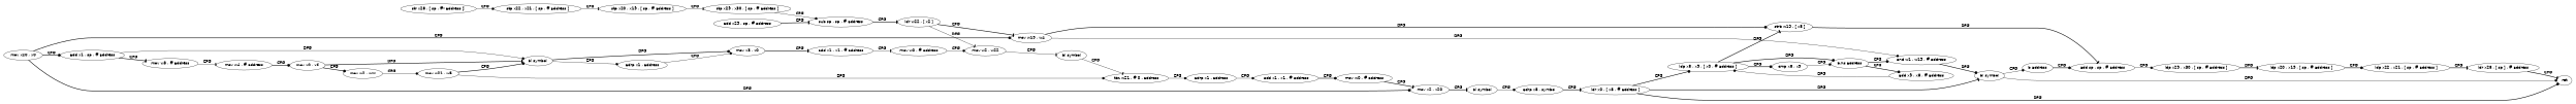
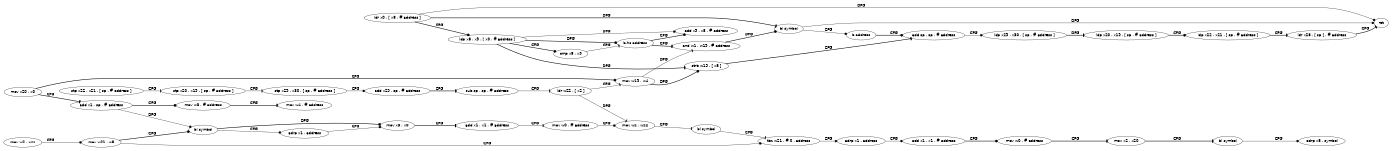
  digraph {
    fontname="DejaVu Sans"
    rankdir=LR
    node [fontname="DejaVu Sans"]
    edge [arrowhead=dot fontname="DejaVu Sans" style=bold]
-   n1 [label="str x28 , [ sp , #- address ]!"]
    n2 [label="stp x22 , x21 , [ sp , # address ]"]
    n3 [label="stp x20 , x19 , [ sp , # address ]"]
    n4 [label="stp x29 , x30 , [ sp , # address ]"]
    n5 [label="add x29 , sp , # address"]
    n6 [label="sub sp , sp , # address"]
    n7 [label="ldr w22 , [ x2 ]"]
    n8 [label="mov w19 , w4"]
    n9 [label="mov w2 , w22"]
    n10 [label="and w1 , w19 , # address"]
    n11 [label="strb w19 , [ x8 ]"]
    n12 [label="bl symbol"]
    n13 [label="mov x20 , x0"]
    n14 [label="add x1 , sp , # address"]
    n15 [label="mov x2 , x20"]
    n16 [label="bl symbol"]
    n17 [label="add sp , sp , # address"]
    n18 [label="mov w3 , # address"]
    n19 [label="bl symbol"]
    n20 [label="bl symbol"]
    n21 [label="mov w4 , # address"]
    n22 [label="adrp x1 , address"]
    n23 [label="mov x3 , x0"]
-   n24 [label="mov x0 , x6"]
    n25 [label="mov w2 , wzr"]
    n26 [label="mov w21 , w5"]
    n27 [label="tbz w21 , # 0 , address"]
    n28 [label="adrp x1 , address"]
    n29 [label="add x1 , x1 , # address"]
    n30 [label="mov w0 , # address"]
    n31 [label="adrp x8 , symbol"]
    n32 [label="ldr x0 , [ x8 , # address ]"]
    n33 [label="add x1 , x1 , # address"]
    n34 [label="ldp x8 , x9 , [ x0 , # address ]"]
    n35 [label=ret]
    n36 [label="mov w0 , # address"]
    n37 [label="cmp x8 , x9"]
    n38 [label="b.hs address"]
    n39 [label="add x9 , x8 , # address"]
    n40 [label="b address"]
    n41 [label="ldp x29 , x30 , [ sp , # address ]"]
    n42 [label="ldp x20 , x19 , [ sp , # address ]"]
    n43 [label="ldp x22 , x21 , [ sp , # address ]"]
    n44 [label="ldr x28 , [ sp ] , # address"]
-   n1 -> n2 [label=CFG style=solid]
    n2 -> n3 [arrowhead=tee label=CFG style=solid]
    n3 -> n4 [arrowhead=tee label=CFG style=solid]
-   n4 -> n6 [label=CFG style=solid]
+   n4 -> n5 [label=CFG style=solid]
    n5 -> n6 [arrowhead=tee label=CFG]
-   n6 -> n7 [arrowhead=tee label=CFG]
-   n7 -> n8 [arrowhead=tee label=CFG]
+   n6 -> n7 [arrowhead=tee label=CFG style=solid]
+   n7 -> n8 [arrowhead=tee label=CFG style=solid]
    n7 -> n9 [arrowhead=tee label=DFG style=solid]
-   n8 -> n10 [label=DFG style=solid]
+   n8 -> n10 [arrowhead=tee label=DFG style=solid]
    n8 -> n11 [label=DFG]
    n9 -> n12 [arrowhead=tee label=CFG style=solid]
    n10 -> n16 [label=DFG]
-   n11 -> n17 [arrowhead=tee label=DFG]
+   n11 -> n17 [arrowhead=tee label=CFG]
    n12 -> n27 [arrowhead=tee label=CFG style=solid]
    n13 -> n8 [label=CFG]
-   n13 -> n14 [label=CFG]
-   n13 -> n15 [label=DFG]
-   n14 -> n18 [arrowhead=tee label=CFG]
+   n13 -> n14 [arrowhead=tee label=CFG]
+   n14 -> n18 [label=CFG]
    n14 -> n19 [label=DFG style=solid]
    n15 -> n20 [arrowhead=tee label=CFG]
    n16 -> n35 [label=DFG style=solid]
    n16 -> n40 [label=CFG style=solid]
    n17 -> n41 [label=CFG style=solid]
-   n18 -> n21 [arrowhead=tee label=CFG style=solid]
+   n18 -> n21 [arrowhead=tee label=CFG]
    n19 -> n22 [label=CFG style=solid]
    n19 -> n23 [label=DFG]
    n20 -> n31 [label=CFG style=solid]
-   n21 -> n24 [label=CFG]
    n22 -> n23 [label=CFG style=solid]
    n23 -> n29 [arrowhead=tee label=CFG]
-   n24 -> n19 [arrowhead=tee label=DFG]
-   n24 -> n25 [label=CFG]
    n25 -> n26 [label=CFG style=solid]
    n26 -> n19 [label=CFG]
-   n26 -> n27 [label=DFG style=solid]
+   n26 -> n27 [label=CFG style=solid]
    n27 -> n28 [label=CFG style=solid]
    n28 -> n33 [label=CFG style=solid]
    n29 -> n30 [arrowhead=tee label=CFG style=solid]
    n30 -> n9 [label=CFG style=solid]
-   n31 -> n32 [arrowhead=tee label=CFG]
    n32 -> n16 [arrowhead=tee label=DFG]
    n32 -> n34 [label=CFG]
-   n32 -> n35 [label=DFG]
+   n32 -> n35 [label=DFG style=solid]
    n33 -> n36 [label=CFG]
    n34 -> n11 [arrowhead=tee label=DFG]
    n34 -> n37 [label=CFG]
    n34 -> n38 [label=DFG]
-   n39 -> n34 [label=DFG style=solid]
+   n34 -> n39 [label=DFG style=solid]
    n36 -> n15 [arrowhead=tee label=CFG]
-   n37 -> n38 [label=CFG style=solid]
-   n38 -> n10 [label=CFG]
+   n37 -> n38 [arrowhead=tee label=CFG style=solid]
+   n38 -> n10 [arrowhead=tee label=CFG]
    n38 -> n39 [label=CFG]
    n40 -> n17 [label=CFG]
    n41 -> n42 [arrowhead=tee label=DFG]
    n42 -> n43 [label=CFG]
    n43 -> n44 [arrowhead=tee label=CFG]
    n44 -> n35 [arrowhead=tee label=CFG]
  }
